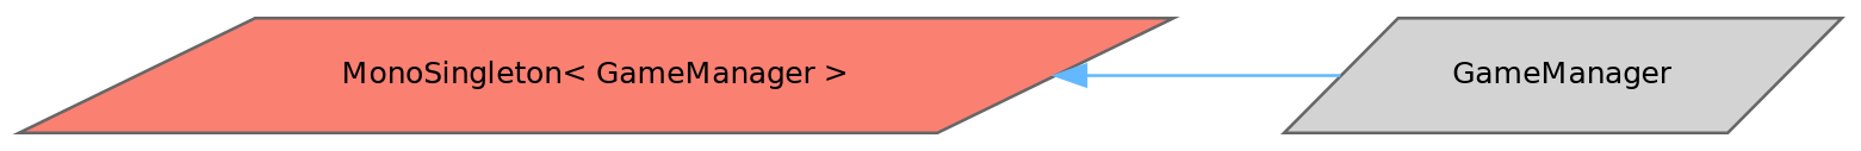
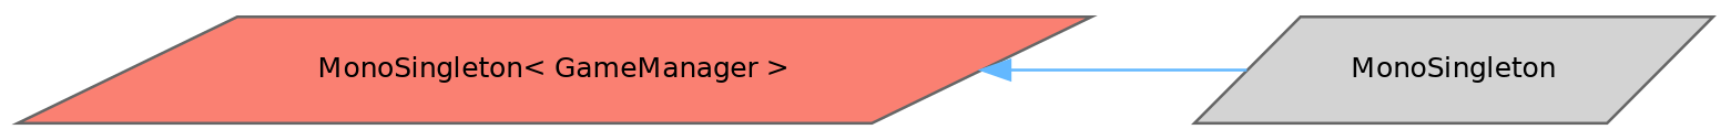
  digraph {
    rankdir=LR
    node [color=grey40 fontname=Helvetica fontsize=10 shape=parallelogram style=filled]
    n1 [fillcolor=salmon height=0.2 label="MonoSingleton\< GameManager \>" width=0.4]
-   n2 [fillcolor=lightgrey height=0.2 label=GameManager width=0.4]
+   n2 [fillcolor=lightgrey height=0.2 label=MonoSingleton width=0.4]
    n1 -> n2 [color=steelblue1 dir=back fontname=Helvetica fontsize=10 labelfontname=Helvetica labelfontsize=10 style=solid]
  }
